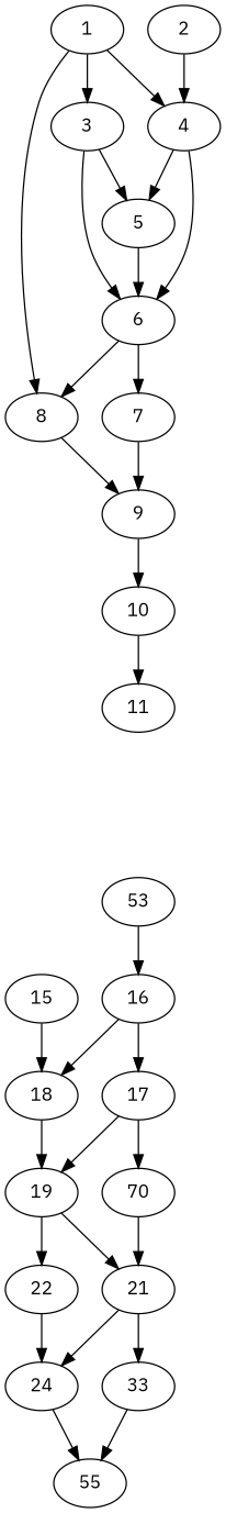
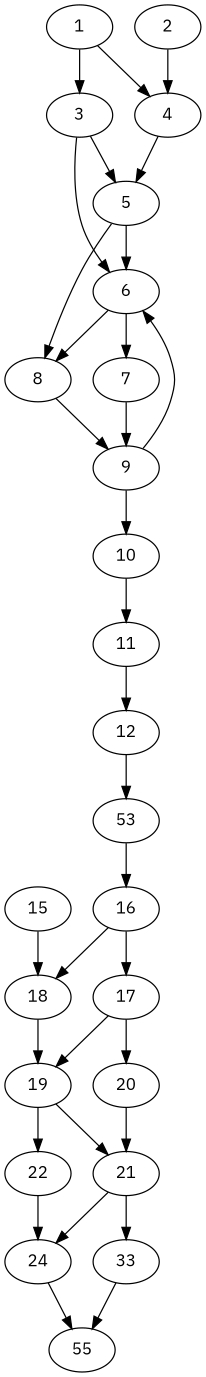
  digraph {
    fontname="IBM Plex Sans"
    node [alpha=0.13 fontname="IBM Plex Sans"]
    edge [fontname="IBM Plex Sans"]
    1 [alpha=0.14 expect_size=33464320]
    3 [expect_size=34357248]
    4 [alpha=0.11 expect_size=42556416]
    5 [alpha=0.10 expect_size=44301312]
    6 [alpha=0.07 expect_size=9172992]
    8 [alpha=0.12 expect_size=7174144]
    7 [alpha=0.12 expect_size=48248832]
    2 [alpha=0.19 expect_size=44357632]
    9 [alpha=0.05 expect_size=49202176]
    10 [alpha=0.00 expect_size=32270336]
    11 [alpha=0.08 expect_size=44595200]
+   12 [alpha=0.16 expect_size=31034368]
    n13 [alpha=0.05 expect_size=29100032 label=53]
    16 [alpha=0.16 expect_size=14863360]
    18 [alpha=0.02 expect_size=12630016]
    17 [alpha=0.09 expect_size=32000000]
    15 [alpha=0.18 expect_size=37894144]
    19 [alpha=0.12 expect_size=41297920]
-   20 [alpha=0.17 expect_size=6024192 label=70]
+   20 [alpha=0.17 expect_size=6024192]
    21 [alpha=0.14 expect_size=7109632]
    22 [alpha=0.07 expect_size=25950208]
    n22 [expect_size=16590848 label=33]
    24 [alpha=0.15 expect_size=27574272]
    n24 [expect_size=22260736 label=55]
    1 -> 3
    1 -> 4
    3 -> 5
    3 -> 6
    4 -> 5
-   4 -> 6
+   9 -> 6
    5 -> 6
-   1 -> 8
+   5 -> 8
    6 -> 8
    6 -> 7
    8 -> 9
    7 -> 9
    2 -> 4
    9 -> 10
    10 -> 11
+   11 -> 12
+   12 -> n13
    n13 -> 16
    16 -> 18
    16 -> 17
    18 -> 19
    17 -> 19
    17 -> 20
    15 -> 18
    19 -> 21
    19 -> 22
    20 -> 21
    21 -> n22
    21 -> 24
    22 -> 24
    n22 -> n24
    24 -> n24
  }
